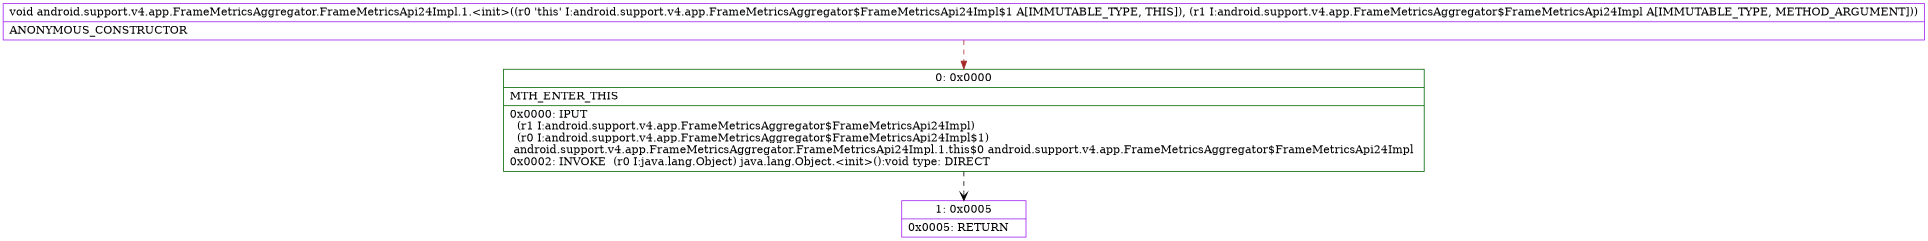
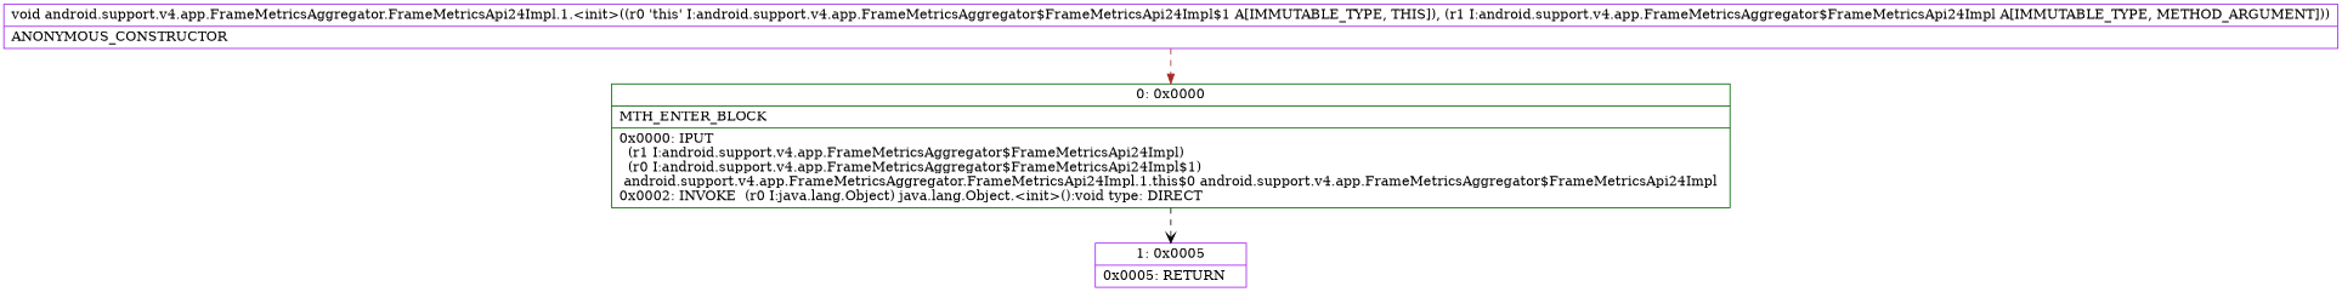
  digraph {
    node [shape=record color=purple]
    edge [style=dashed]
-   n1 [label="{0\:\ 0x0000|MTH_ENTER_THIS\l|0x0000: IPUT  \l  (r1 I:android.support.v4.app.FrameMetricsAggregator$FrameMetricsApi24Impl)\l  (r0 I:android.support.v4.app.FrameMetricsAggregator$FrameMetricsApi24Impl$1)\l android.support.v4.app.FrameMetricsAggregator.FrameMetricsApi24Impl.1.this$0 android.support.v4.app.FrameMetricsAggregator$FrameMetricsApi24Impl \l0x0002: INVOKE  (r0 I:java.lang.Object) java.lang.Object.\<init\>():void type: DIRECT \l}" color=darkgreen]
+   n1 [label="{0\:\ 0x0000|MTH_ENTER_BLOCK\l|0x0000: IPUT  \l  (r1 I:android.support.v4.app.FrameMetricsAggregator$FrameMetricsApi24Impl)\l  (r0 I:android.support.v4.app.FrameMetricsAggregator$FrameMetricsApi24Impl$1)\l android.support.v4.app.FrameMetricsAggregator.FrameMetricsApi24Impl.1.this$0 android.support.v4.app.FrameMetricsAggregator$FrameMetricsApi24Impl \l0x0002: INVOKE  (r0 I:java.lang.Object) java.lang.Object.\<init\>():void type: DIRECT \l}" color=darkgreen]
    n2 [label="{1\:\ 0x0005|0x0005: RETURN   \l}"]
    n3 [label="{void android.support.v4.app.FrameMetricsAggregator.FrameMetricsApi24Impl.1.\<init\>((r0 'this' I:android.support.v4.app.FrameMetricsAggregator$FrameMetricsApi24Impl$1 A[IMMUTABLE_TYPE, THIS]), (r1 I:android.support.v4.app.FrameMetricsAggregator$FrameMetricsApi24Impl A[IMMUTABLE_TYPE, METHOD_ARGUMENT]))  | ANONYMOUS_CONSTRUCTOR\l}"]
    n1 -> n2 [color=black arrowhead=vee]
    n3 -> n1 [color=brown arrowhead=normal]
  }
